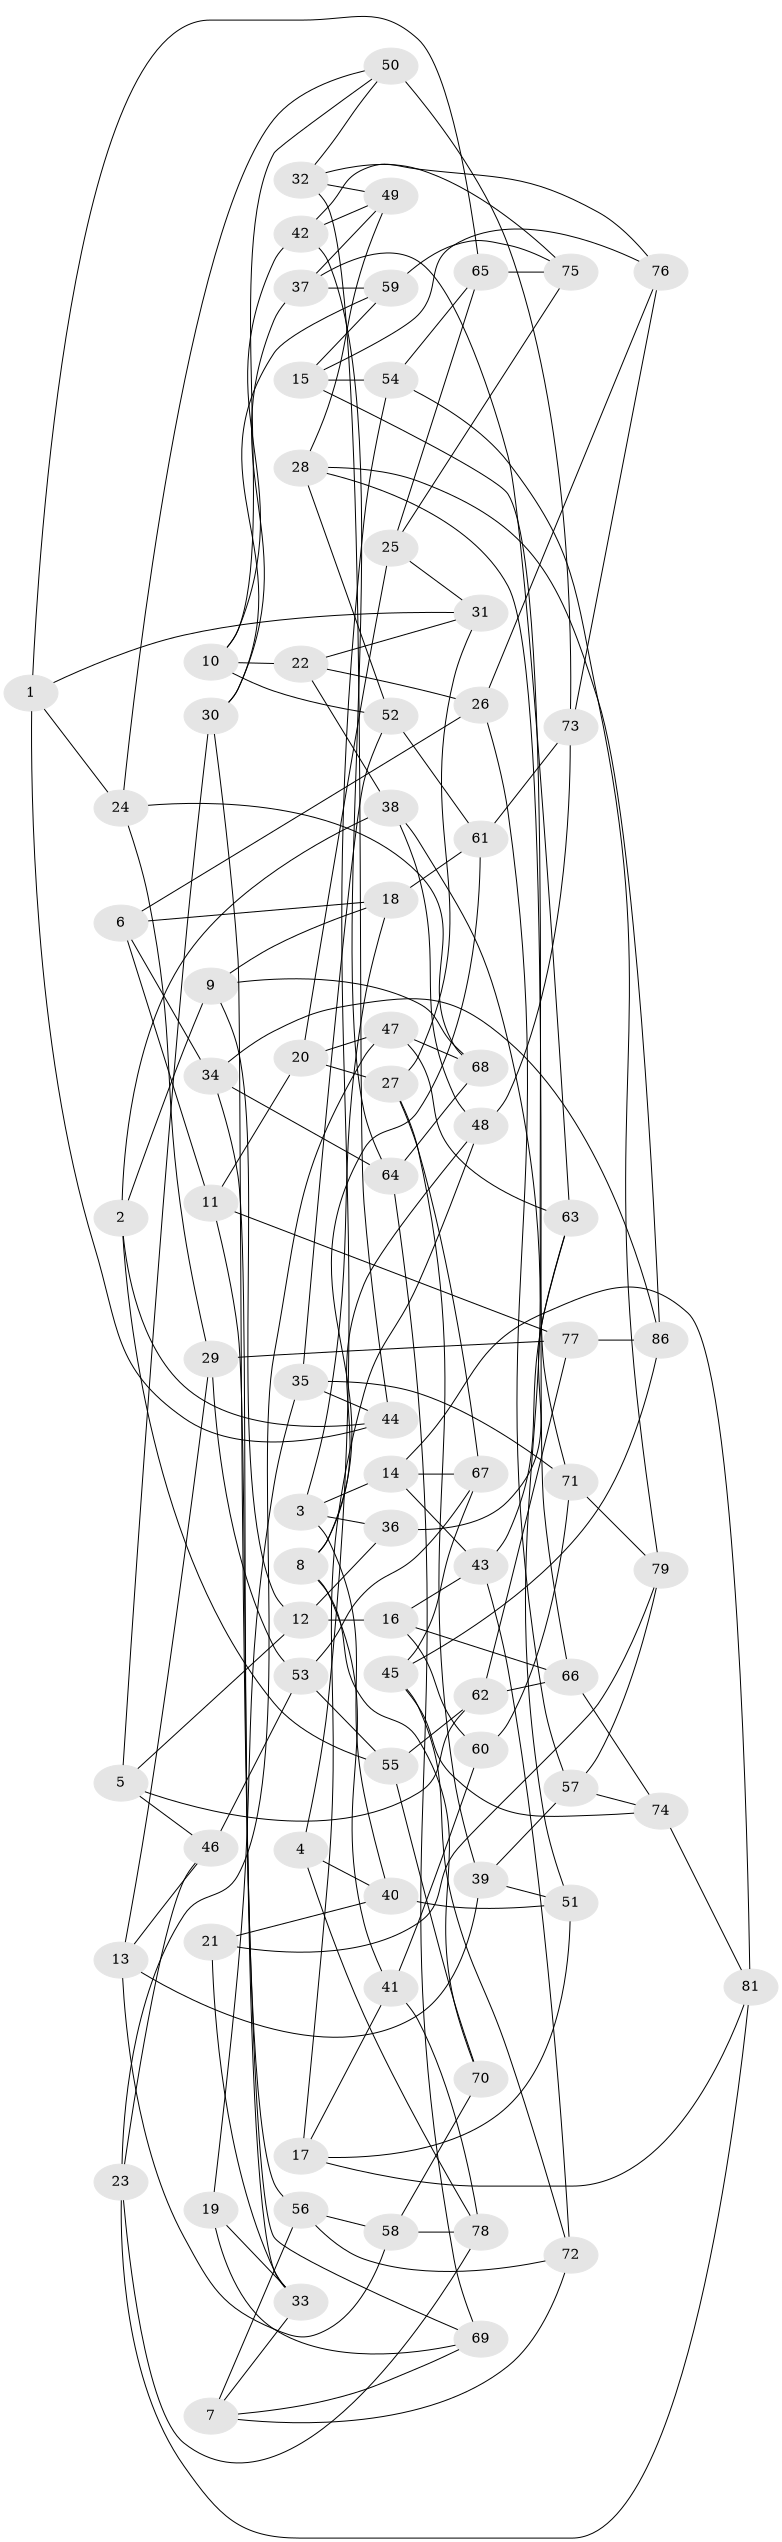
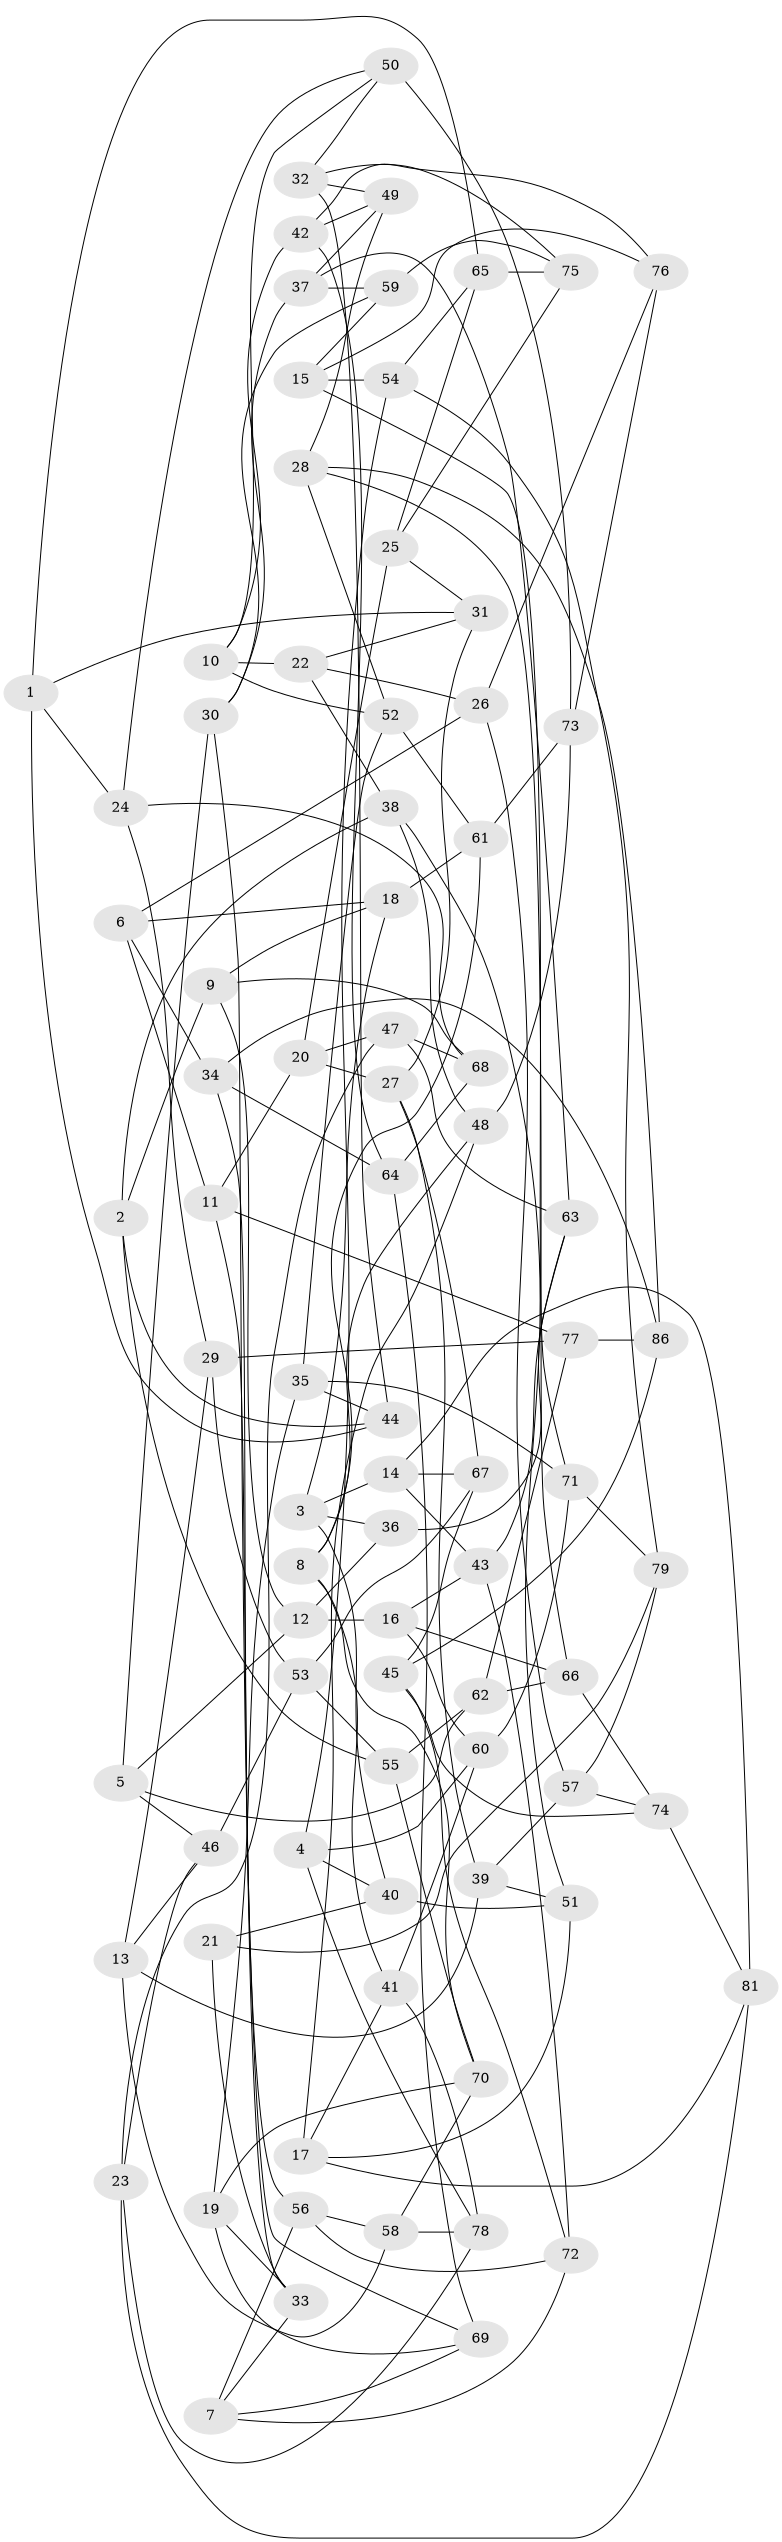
  graph {
    rankdir=LR
    node [color=gray90 style=filled]
    1
    24
    31
    44
    65
    68
    50
    29
    75
    2
    9
    38
    55
    18
    12
    48
    51
    62
    70
    3
    14
    36
    40
    43
    67
    81
    61
    63
    4
    54
    60
    78
    79
    71
    5
    30
    46
    16
    69
    59
    37
    53
    77
    66
    6
    11
    26
    34
    33
    20
    76
    57
    56
    n54 [label=86]
    64
    7
    72
    58
    8
    41
    73
    10
    22
    42
    52
    49
    25
    27
    47
    13
    39
    15
    74
    17
    19
    35
    21
    23
    28
    32
    45
    1 -- 24
    1 -- 31
    1 -- 44
    1 -- 65
    24 -- 68
    24 -- 50
    24 -- 29
    65 -- 75
    50 -- 73
    29 -- 53
    29 -- 77
    2 -- 44
    2 -- 9
    2 -- 38
    2 -- 55
    9 -- 68
    9 -- 18
    9 -- 12
    38 -- 48
    38 -- 51
    55 -- 62
    55 -- 70
    18 -- 61
    12 -- 36
    12 -- 16
    48 -- 73
    62 -- 77
    62 -- 66
    3 -- 18
    3 -- 14
    3 -- 36
    3 -- 40
    14 -- 43
    14 -- 67
    14 -- 81
    36 -- 63
    40 -- 51
    43 -- 63
    43 -- 72
    61 -- 73
    4 -- 40
    4 -- 54
+   4 -- 60
    4 -- 78
    54 -- 65
    54 -- 79
    60 -- 71
    71 -- 79
    5 -- 12
    5 -- 62
    5 -- 30
    5 -- 46
    30 -- 69
    30 -- 59
    30 -- 37
    46 -- 53
    16 -- 43
    16 -- 60
    16 -- 66
    59 -- 75
    37 -- 63
    37 -- 59
    37 -- 49
    53 -- 55
    53 -- 67
    77 -- n54
    66 -- 74
    6 -- 18
    6 -- 11
    6 -- 26
    6 -- 34
    11 -- 77
    11 -- 33
    11 -- 20
    26 -- 76
    26 -- 57
    34 -- 56
    34 -- n54
    34 -- 64
    20 -- 25
    20 -- 27
    20 -- 47
    57 -- 79
    57 -- 74
    56 -- 72
    56 -- 58
    64 -- 68
    64 -- 69
    7 -- 69
    7 -- 33
    7 -- 56
    7 -- 72
    58 -- 70
    58 -- 78
    8 -- 48
    8 -- 70
    8 -- 61
    8 -- 41
    41 -- 60
    41 -- 78
    73 -- 76
    10 -- 50
    10 -- 22
    10 -- 42
    10 -- 52
    22 -- 31
    22 -- 38
    22 -- 26
    42 -- 76
    42 -- 64
    42 -- 49
    52 -- 61
    25 -- 31
    25 -- 65
    25 -- 75
    27 -- 31
    27 -- 67
    27 -- 39
    47 -- 68
    47 -- 63
    13 -- 29
    13 -- 46
    13 -- 58
    13 -- 39
    39 -- 51
    39 -- 57
    15 -- 54
    15 -- 71
    15 -- 59
    15 -- 76
    74 -- 81
    17 -- 48
    17 -- 51
    17 -- 81
    17 -- 41
+   19 -- 70
    19 -- 69
    19 -- 33
    19 -- 35
    35 -- 44
    35 -- 71
    35 -- 52
    21 -- 40
    21 -- 79
    21 -- 33
    23 -- 81
    23 -- 78
    23 -- 46
    23 -- 47
    28 -- 66
    28 -- n54
    28 -- 52
    28 -- 49
    32 -- 44
    32 -- 50
    32 -- 75
    32 -- 49
    45 -- 67
    45 -- n54
    45 -- 72
    45 -- 74
  }
